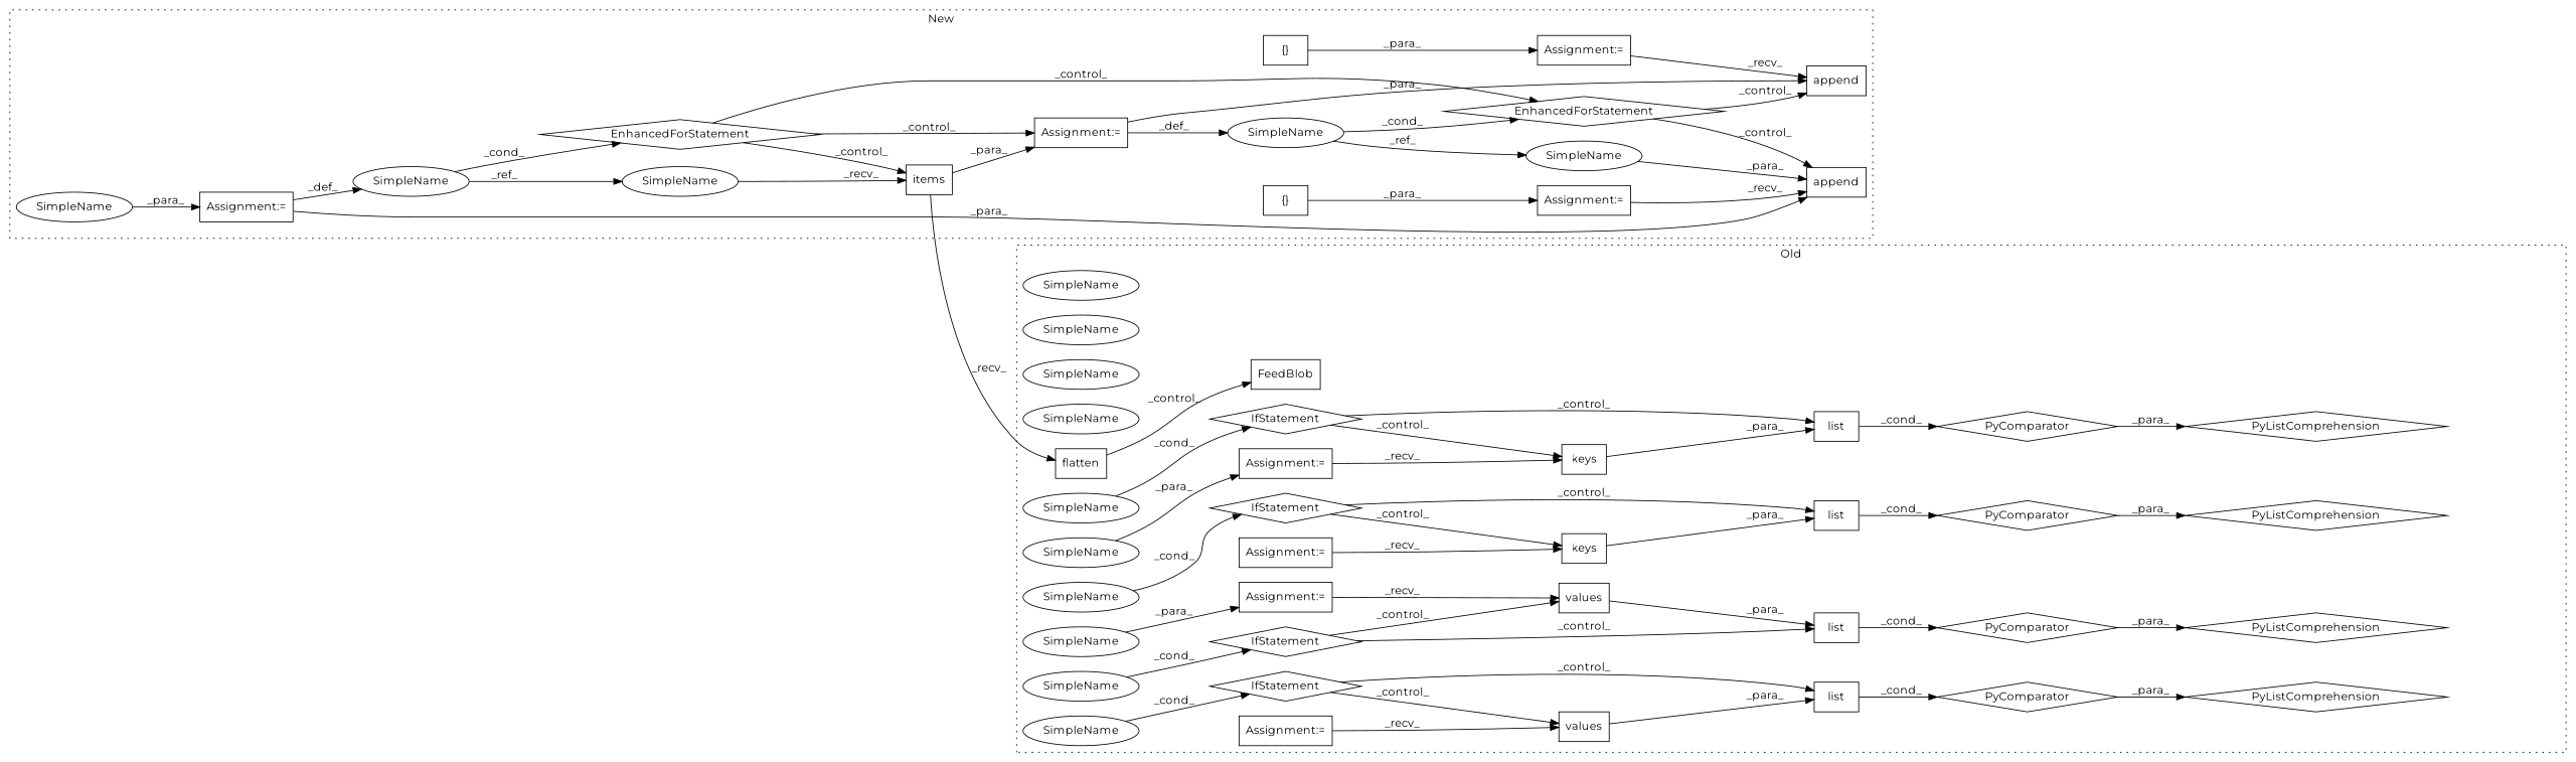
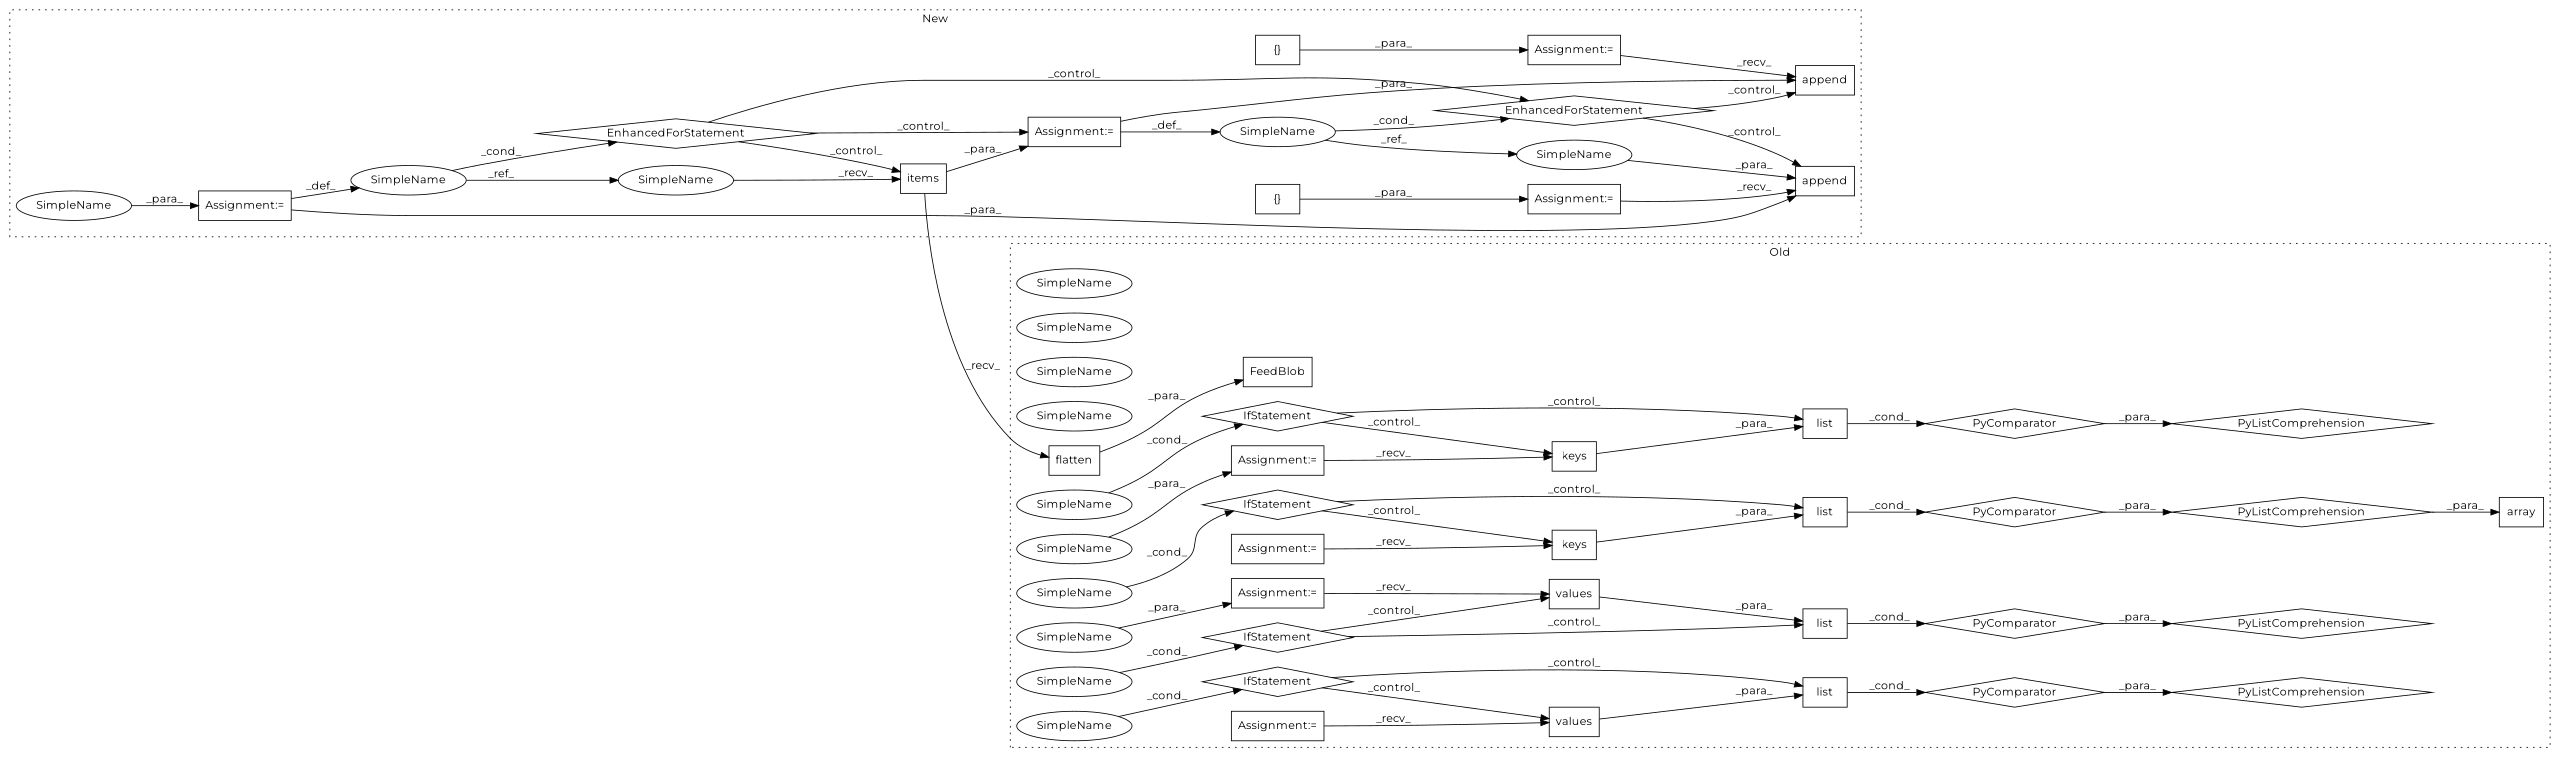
  digraph {
    fontname=Montserrat
    rankdir=LR
    node [a=42 fontname=Montserrat l=5 s=4064 shape=box]
    edge [fontname=Montserrat]
    n1 [a=32 l="9,1" label=FeedBlob s="3718,3911"]
    n2 [a=32 l=6 label=keys s=3785]
    n3 [a=32 l=6 label=keys s=4452]
    n4 [a=32 l=8 label=values s=3997]
    n5 [a=32 l="5,1" label=list s="4445,4458"]
    n6 [a=32 l=8 label=values s=4670]
    n7 [label=SimpleName s=4552 shape=ellipse]
    n8 [a=32 l="5,1" label=list s="3778,3791"]
    n9 [label=SimpleName s=3881 shape=ellipse]
    n10 [a=32 l="5,1" label=list s="4663,4678"]
    n11 [label=SimpleName s=4772 shape=ellipse]
    n12 [a=32 l="5,1" label=list s="3990,4005"]
    n13 [label=SimpleName s=4095 shape=ellipse]
    n14 [a=109 l=116 label=PyListComprehension s=3778 shape=diamond]
    n15 [a=109 l=122 label=PyListComprehension s=4663 shape=diamond]
    n16 [a=32 l=9 label=flatten s=3902]
    n17 [a=109 l=118 label=PyListComprehension s=3990 shape=diamond]
    n18 [a=113 l=36 label=PyComparator shape=diamond]
    n19 [a=109 l=120 label=PyListComprehension s=4445 shape=diamond]
    n20 [a=113 l=34 label=PyComparator s=4523 shape=diamond]
+   n21 [a=32 l="17,1" label=array s="3761,3900"]
    n22 [a=113 l=36 label=PyComparator s=3850 shape=diamond]
    n23 [a=25 l=34 label=IfStatement s=4743 shape=diamond]
    n24 [a=113 l=34 label=PyComparator s=4743 shape=diamond]
    n25 [a=25 l=36 label=IfStatement s=3850 shape=diamond]
    n26 [a=7 l=34 label="Assignment:=" s=4523]
    n27 [a=25 l=34 label=IfStatement s=4523 shape=diamond]
    n28 [a=7 l=34 label="Assignment:=" s=4743]
    n29 [a=25 l=36 label=IfStatement shape=diamond]
    n30 [a=7 l=36 label="Assignment:="]
    n31 [a=7 l=36 label="Assignment:=" s=3850]
    n32 [label=SimpleName s=4552 shape=ellipse]
    n33 [label=SimpleName s=4772 shape=ellipse]
    n34 [label=SimpleName s=3881 shape=ellipse]
    n35 [label=SimpleName s=4095 shape=ellipse]
    n36 [l=18 label=SimpleName s=4530 shape=ellipse]
    n37 [l=18 label=SimpleName s=4750 shape=ellipse]
    n38 [a=70 l="57,2" label=EnhancedForStatement s="5096,5185" shape=diamond]
    n39 [l=7 label=SimpleName s=5157 shape=ellipse]
    n40 [a=32 l="7,1" label=append s="5324,5332"]
    n41 [a=4 l=2 label="{}" s=5050]
    n42 [a=7 l=1 label="Assignment:=" s=5040]
    n43 [l=1 label=SimpleName s=5276 shape=ellipse]
    n44 [a=70 l="75,2" label=EnhancedForStatement s="5197,5295" shape=diamond]
    n45 [a=7 l="75,2" label="Assignment:=" s="5197,5295"]
    n46 [a=7 l="57,2" label="Assignment:=" s="5096,5185"]
    n47 [a=32 l=7 label=items s=5288]
    n48 [a=32 l="7,1" label=append s="5362,5370"]
    n49 [a=4 l=2 label="{}" s=5086]
    n50 [a=7 l=1 label="Assignment:=" s=5076]
    n51 [l=1 label=SimpleName s=5369 shape=ellipse]
    n52 [l=7 label=SimpleName s=5280 shape=ellipse]
    n53 [l=18 label=SimpleName s=5167 shape=ellipse]
    subgraph cluster_1 {
      label=Old
      style=dotted
      n1
      n2
      n3
      n4
      n5
      n6
      n7
      n8
      n9
      n10
      n11
      n12
      n13
      n14
      n15
      n16
      n17
      n18
      n19
      n20
+     n21
      n22
      n23
      n24
      n25
      n26
      n27
      n28
      n29
      n30
      n31
      n32
      n33
      n34
      n35
      n36
      n37
    }
    subgraph cluster_2 {
      label=New
      style=dotted
      n38
      n39
      n40
      n41
      n42
      n43
      n44
      n45
      n46
      n47
      n48
      n49
      n50
      n51
      n52
      n53
    }
    n2 -> n8 [label=_para_]
    n3 -> n5 [label=_para_]
    n4 -> n12 [label=_para_]
    n5 -> n20 [label=_cond_]
    n6 -> n10 [label=_para_]
    n8 -> n22 [label=_cond_]
    n10 -> n24 [label=_cond_]
    n12 -> n18 [label=_cond_]
-   n16 -> n1 [label=_control_]
+   n14 -> n21 [label=_para_]
+   n16 -> n1 [label=_para_]
    n18 -> n17 [label=_para_]
    n20 -> n19 [label=_para_]
    n22 -> n14 [label=_para_]
    n23 -> n6 [label=_control_]
    n23 -> n10 [label=_control_]
    n24 -> n15 [label=_para_]
    n25 -> n2 [label=_control_]
    n25 -> n8 [label=_control_]
    n26 -> n3 [label=_recv_]
    n27 -> n3 [label=_control_]
    n27 -> n5 [label=_control_]
    n28 -> n6 [label=_recv_]
    n29 -> n4 [label=_control_]
    n29 -> n12 [label=_control_]
    n30 -> n4 [label=_recv_]
    n31 -> n2 [label=_recv_]
    n32 -> n27 [label=_cond_]
    n33 -> n23 [label=_cond_]
    n34 -> n25 [label=_cond_]
    n35 -> n29 [label=_cond_]
    n36 -> n26 [label=_para_]
    n37 -> n28 [label=_para_]
    n38 -> n44 [label=_control_]
    n38 -> n45 [label=_control_]
    n38 -> n47 [label=_control_]
    n39 -> n38 [label=_cond_]
    n39 -> n52 [label=_ref_]
    n41 -> n42 [label=_para_]
    n42 -> n40 [label=_recv_]
    n43 -> n44 [label=_cond_]
    n43 -> n51 [label=_ref_]
    n44 -> n40 [label=_control_]
    n44 -> n48 [label=_control_]
    n45 -> n40 [label=_para_]
    n45 -> n43 [label=_def_]
    n46 -> n39 [label=_def_]
    n46 -> n48 [label=_para_]
    n47 -> n16 [label=_recv_]
    n47 -> n45 [label=_para_]
    n49 -> n50 [label=_para_]
    n50 -> n48 [label=_recv_]
    n51 -> n48 [label=_para_]
    n52 -> n47 [label=_recv_]
    n53 -> n46 [label=_para_]
  }
